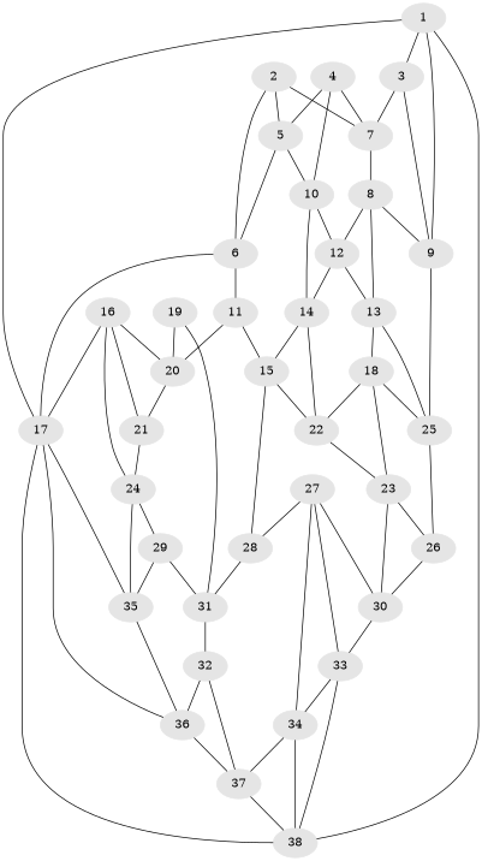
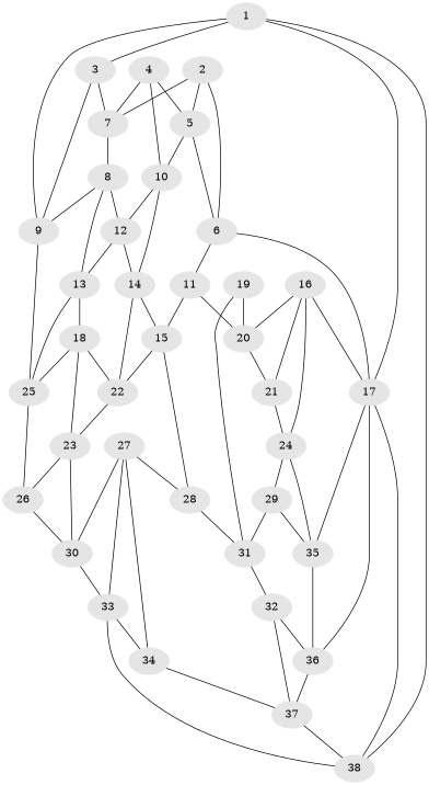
  graph {
    node [color=gray90 style=filled]
    edge [weight=1.0]
    1
    3
    9
    17
    38
    7
    25
    35
    36
    2
    5
    6
    10
    11
    8
    4
    12
    14
    15
    20
    13
    18
    26
    22
    28
    21
    23
    31
    16
    24
    29
    37
    30
    19
    32
    33
    34
    27
    1 -- 3
    1 -- 9
    1 -- 17
    1 -- 38
    3 -- 9
    3 -- 7
    9 -- 25
    17 -- 38
    17 -- 35
    17 -- 36
    7 -- 8
    25 -- 26
    35 -- 36
    36 -- 37
    2 -- 7
    2 -- 5
    2 -- 6
    5 -- 6
    5 -- 10
    6 -- 17
    6 -- 11
    10 -- 12
    10 -- 14
    11 -- 15
    11 -- 20
    8 -- 9
    8 -- 12
    8 -- 13
    4 -- 7
    4 -- 5
    4 -- 10
    12 -- 14
    12 -- 13
    14 -- 15
    14 -- 22
    15 -- 22
    15 -- 28
    20 -- 21
    13 -- 25
    13 -- 18
    18 -- 25
    18 -- 22
    18 -- 23
    26 -- 30
    22 -- 23
    28 -- 31
    21 -- 24
    23 -- 26
    23 -- 30
    31 -- 32
    16 -- 17
    16 -- 20
    16 -- 21
    16 -- 24
    24 -- 35
    24 -- 29
    29 -- 35
    29 -- 31
    37 -- 38
    30 -- 33
    19 -- 20
    19 -- 31
    32 -- 36
    32 -- 37
    33 -- 38
    33 -- 34
-   34 -- 38
    34 -- 37
    27 -- 28
    27 -- 30
    27 -- 33
    27 -- 34
  }
